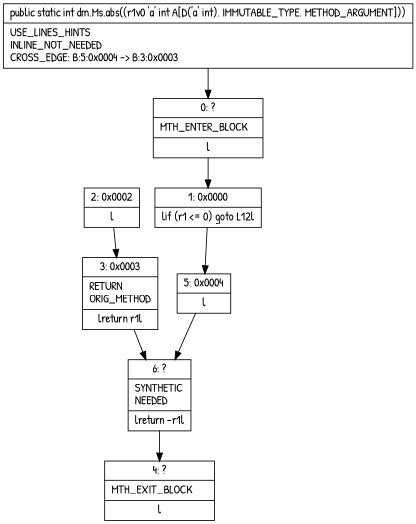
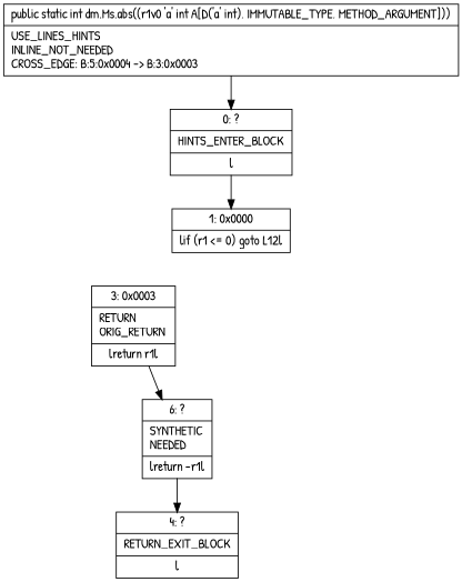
  digraph {
    fontname="Patrick Hand"
    node [fontname="Patrick Hand" shape=record]
    edge [fontname="Patrick Hand"]
-   n1 [label="{0\:\ ?|MTH_ENTER_BLOCK\l|l}"]
+   n1 [label="{0\:\ ?|HINTS_ENTER_BLOCK\l|l}"]
    n2 [label="{1\:\ 0x0000|lif (r1 \<= 0) goto L12l}"]
-   n3 [label="{5\:\ 0x0004|l}"]
-   n4 [label="{2\:\ 0x0002|l}"]
-   n5 [label="{3\:\ 0x0003|RETURN\lORIG_METHOD\l|lreturn r1l}"]
+   n5 [label="{3\:\ 0x0003|RETURN\lORIG_RETURN\l|lreturn r1l}"]
    n6 [label="{6\:\ ?|SYNTHETIC\lNEEDED\l|lreturn \-r1l}"]
-   n7 [label="{4\:\ ?|MTH_EXIT_BLOCK\l|l}"]
+   n7 [label="{4\:\ ?|RETURN_EXIT_BLOCK\l|l}"]
    n8 [label="{public static int dm.Ms.abs((r1v0 'a' int A[D('a' int), IMMUTABLE_TYPE, METHOD_ARGUMENT]))  | USE_LINES_HINTS\lINLINE_NOT_NEEDED\lCROSS_EDGE: B:5:0x0004 \-\> B:3:0x0003\l}"]
    n1 -> n2
-   n2 -> n3
-   n3 -> n6
-   n4 -> n5
    n5 -> n6
    n6 -> n7
    n8 -> n1
  }
